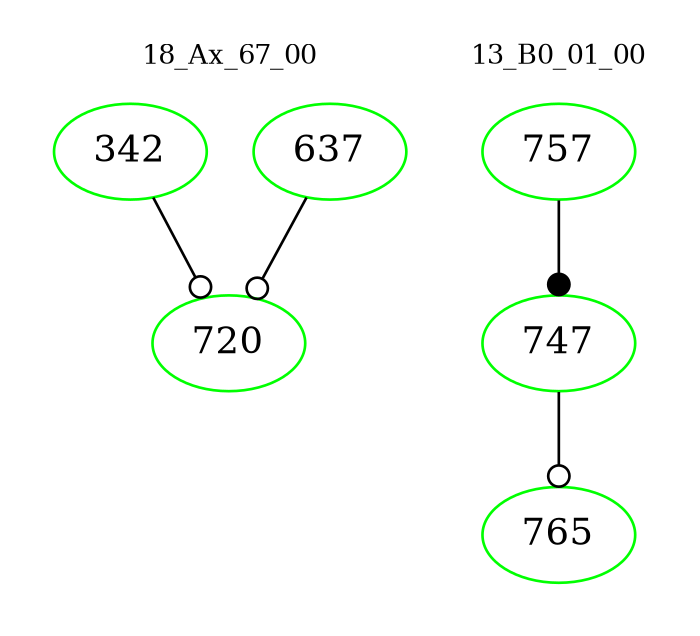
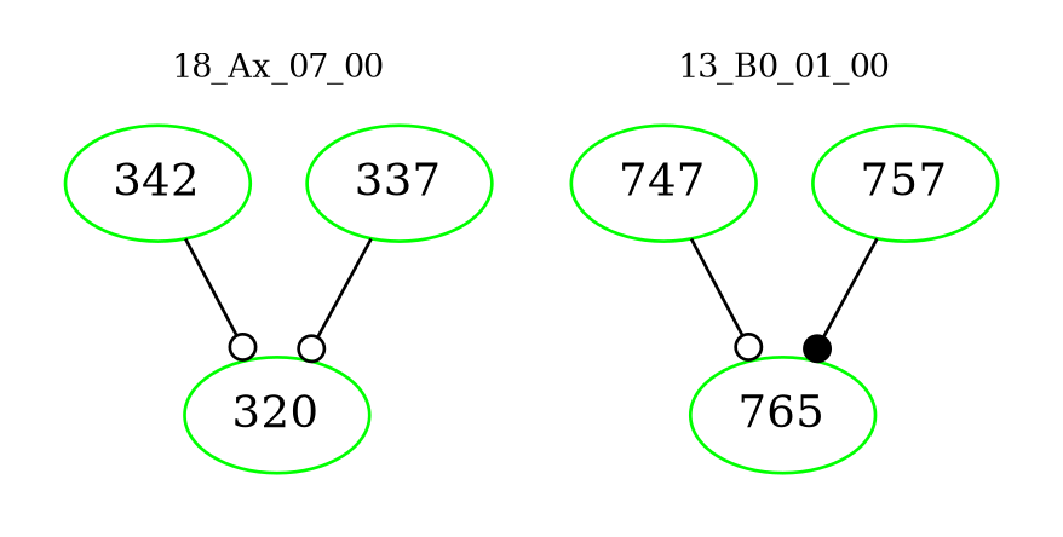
  digraph {
    node [color=green]
    edge [arrowhead=odot color=black]
-   n1 [label=637]
-   n2 [label=720]
+   n1 [label=337]
+   n2 [label=320]
    n3 [label=342]
    n4 [label=757]
    n5 [label=747]
    n6 [label=765]
    subgraph cluster_1 {
      color=white
      fontsize=10
-     label="18_Ax_67_00"
+     label="18_Ax_07_00"
      n1
      n2
      n3
    }
    subgraph cluster_2 {
      color=white
      fontsize=10
      label="13_B0_01_00"
      n4
      n5
      n6
    }
    n1 -> n2
    n3 -> n2
-   n4 -> n5 [arrowhead=dot]
+   n4 -> n6 [arrowhead=dot]
    n5 -> n6
  }
